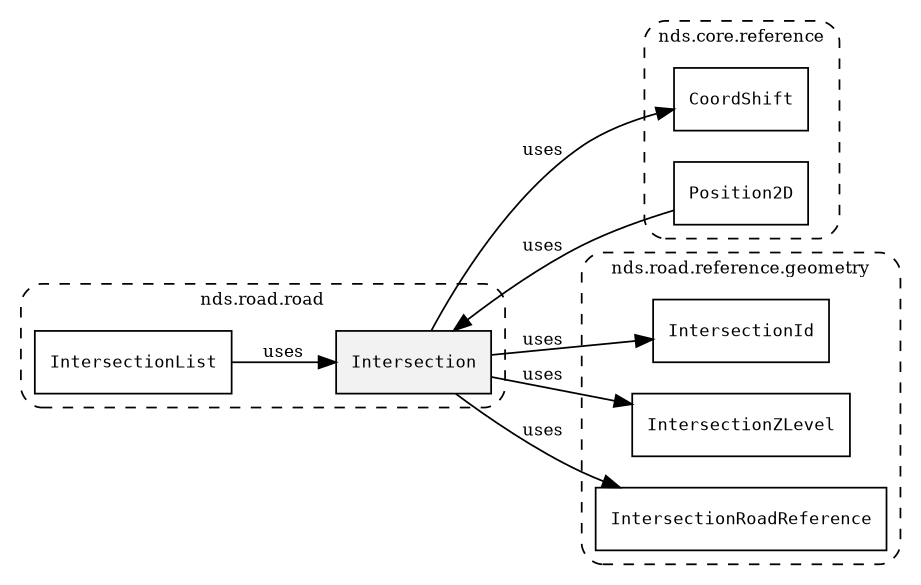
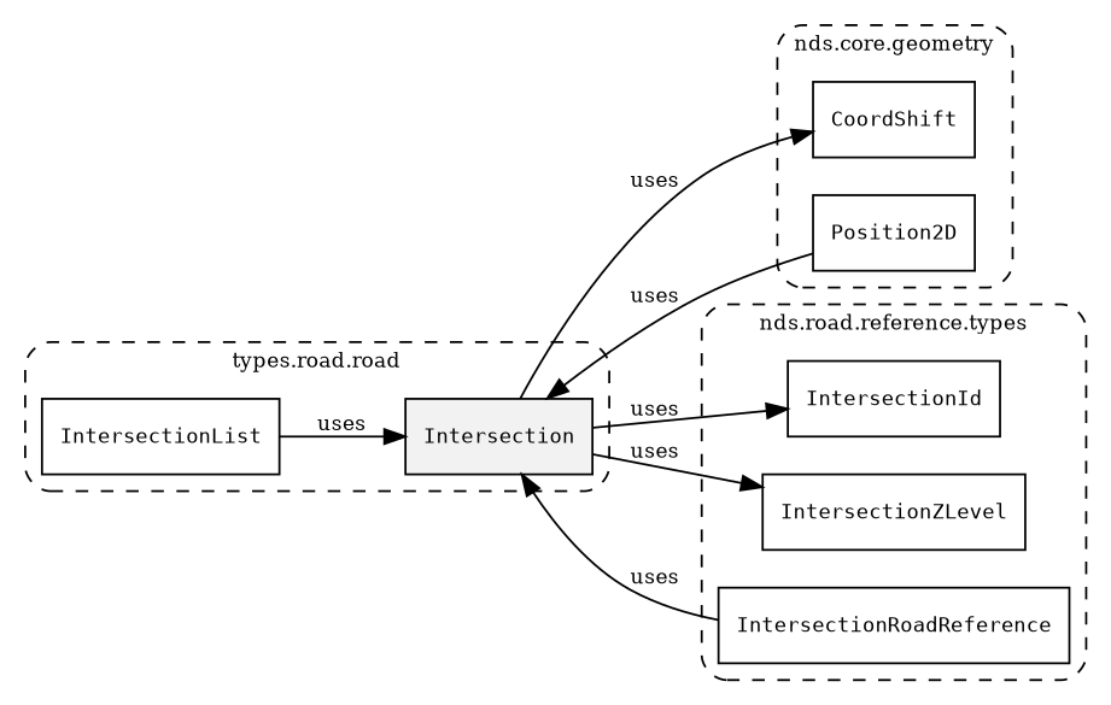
  digraph {
    fontsize=10
    rankdir=LR
    node [fontsize=10 shape=box]
    edge [fontsize=10]
    n1 [fillcolor="#0000000D" label=<<font face="monospace"><table align="center" border="0" cellspacing="0" cellpadding="0"><tr><td href="../../../content/packages/nds.road.road.html#Structure-Intersection" title="Structure defined in nds.road.road">Intersection</td></tr></table></font>> style=filled]
    n2 [label=<<font face="monospace"><table align="center" border="0" cellspacing="0" cellpadding="0"><tr><td href="../../../content/packages/nds.road.road.html#Structure-IntersectionList" title="Structure defined in nds.road.road">IntersectionList</td></tr></table></font>>]
    n3 [label=<<font face="monospace"><table align="center" border="0" cellspacing="0" cellpadding="0"><tr><td href="../../../content/packages/nds.core.geometry.html#Subtype-CoordShift" title="Subtype defined in nds.core.geometry">CoordShift</td></tr></table></font>>]
    n4 [label=<<font face="monospace"><table align="center" border="0" cellspacing="0" cellpadding="0"><tr><td href="../../../content/packages/nds.core.geometry.html#Structure-Position2D" title="Structure defined in nds.core.geometry">Position2D</td></tr></table></font>>]
    n5 [label=<<font face="monospace"><table align="center" border="0" cellspacing="0" cellpadding="0"><tr><td href="../../../content/packages/nds.road.reference.types.html#Subtype-IntersectionId" title="Subtype defined in nds.road.reference.types">IntersectionId</td></tr></table></font>>]
    n6 [label=<<font face="monospace"><table align="center" border="0" cellspacing="0" cellpadding="0"><tr><td href="../../../content/packages/nds.road.reference.types.html#Subtype-IntersectionZLevel" title="Subtype defined in nds.road.reference.types">IntersectionZLevel</td></tr></table></font>>]
    n7 [label=<<font face="monospace"><table align="center" border="0" cellspacing="0" cellpadding="0"><tr><td href="../../../content/packages/nds.road.reference.types.html#Structure-IntersectionRoadReference" title="Structure defined in nds.road.reference.types">IntersectionRoadReference</td></tr></table></font>>]
    subgraph cluster_1 {
-     label="nds.road.road"
+     label="types.road.road"
      style="dashed, rounded"
      n1
      n2
    }
    subgraph cluster_2 {
-     label="nds.core.reference"
+     label="nds.core.geometry"
      style="dashed, rounded"
      n3
      n4
    }
    subgraph cluster_3 {
-     label="nds.road.reference.geometry"
+     label="nds.road.reference.types"
      style="dashed, rounded"
      n5
      n6
      n7
    }
    n1 -> n3 [label=uses]
    n1 -> n5 [label=uses]
    n1 -> n6 [label=uses]
-   n1 -> n7 [label=uses]
+   n7 -> n1 [label=uses]
    n2 -> n1 [label=uses]
    n4 -> n1 [label=uses]
  }
